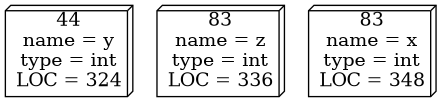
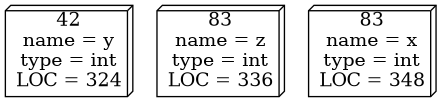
  digraph {
    node [shape=box3d]
-   n1 [label="44\nname = y\ntype = int\nLOC = 324"]
+   n1 [label="42\nname = y\ntype = int\nLOC = 324"]
    n2 [label="83\nname = z\ntype = int\nLOC = 336"]
    n3 [label="83\nname = x\ntype = int\nLOC = 348"]
  }
